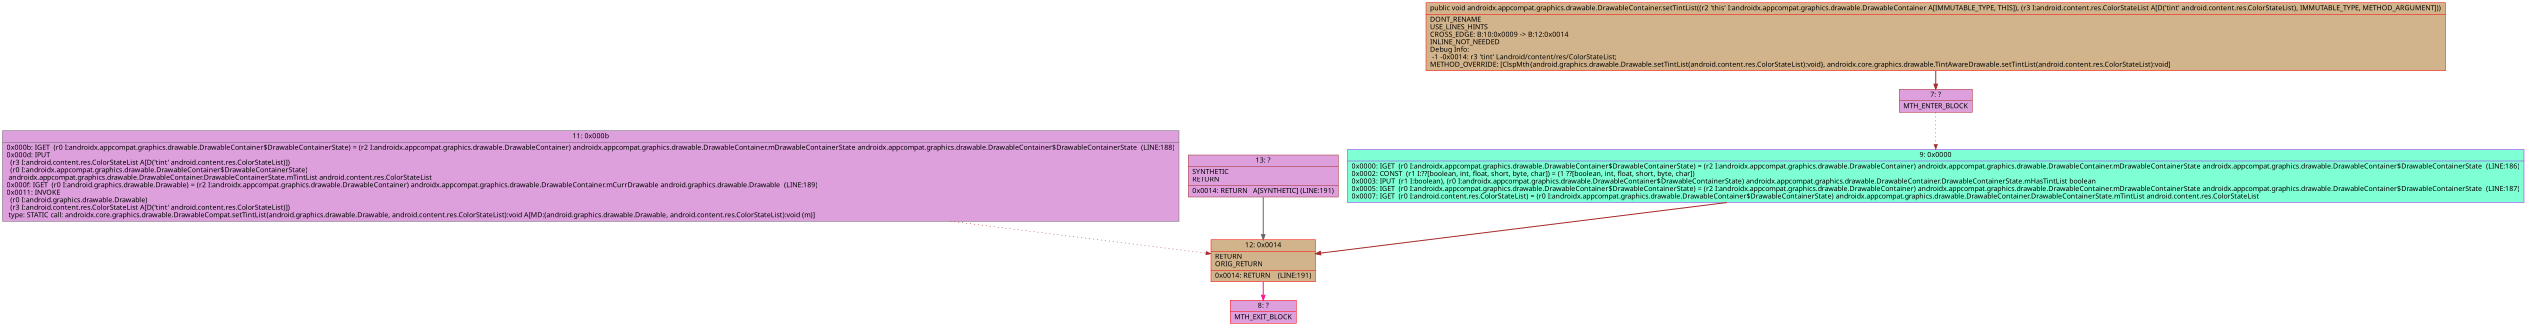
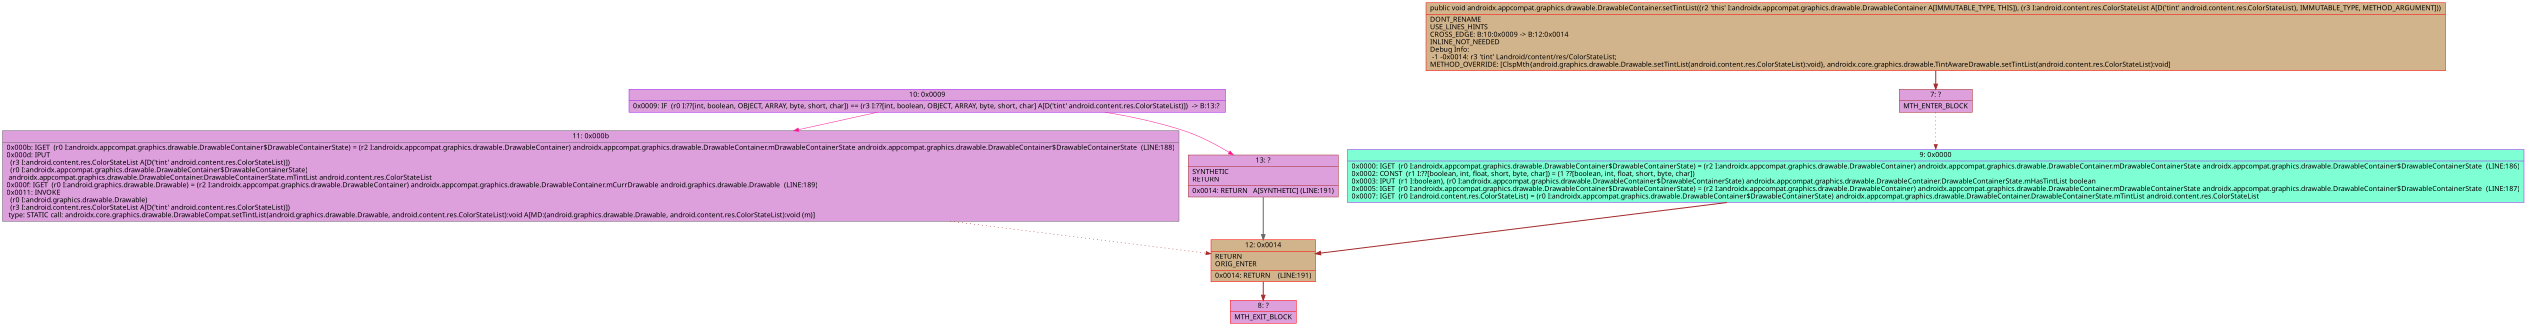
  digraph {
    fontname="Noto Sans"
    node [color=red fillcolor=plum fontname="Noto Sans" shape=record style=filled]
    edge [color=brown fontname="Noto Sans" style=bold]
    n1 [color=brown label="{7\:\ ?|MTH_ENTER_BLOCK\l}"]
    n2 [color=purple fillcolor=aquamarine label="{9\:\ 0x0000|0x0000: IGET  (r0 I:androidx.appcompat.graphics.drawable.DrawableContainer$DrawableContainerState) = (r2 I:androidx.appcompat.graphics.drawable.DrawableContainer) androidx.appcompat.graphics.drawable.DrawableContainer.mDrawableContainerState androidx.appcompat.graphics.drawable.DrawableContainer$DrawableContainerState  (LINE:186)\l0x0002: CONST  (r1 I:??[boolean, int, float, short, byte, char]) = (1 ??[boolean, int, float, short, byte, char]) \l0x0003: IPUT  (r1 I:boolean), (r0 I:androidx.appcompat.graphics.drawable.DrawableContainer$DrawableContainerState) androidx.appcompat.graphics.drawable.DrawableContainer.DrawableContainerState.mHasTintList boolean \l0x0005: IGET  (r0 I:androidx.appcompat.graphics.drawable.DrawableContainer$DrawableContainerState) = (r2 I:androidx.appcompat.graphics.drawable.DrawableContainer) androidx.appcompat.graphics.drawable.DrawableContainer.mDrawableContainerState androidx.appcompat.graphics.drawable.DrawableContainer$DrawableContainerState  (LINE:187)\l0x0007: IGET  (r0 I:android.content.res.ColorStateList) = (r0 I:androidx.appcompat.graphics.drawable.DrawableContainer$DrawableContainerState) androidx.appcompat.graphics.drawable.DrawableContainer.DrawableContainerState.mTintList android.content.res.ColorStateList \l}"]
-   n3 [fillcolor=tan label="{12\:\ 0x0014|RETURN\lORIG_RETURN\l|0x0014: RETURN    (LINE:191)\l}"]
+   n3 [fillcolor=tan label="{12\:\ 0x0014|RETURN\lORIG_ENTER\l|0x0014: RETURN    (LINE:191)\l}"]
+   n4 [color=purple label="{10\:\ 0x0009|0x0009: IF  (r0 I:??[int, boolean, OBJECT, ARRAY, byte, short, char]) == (r3 I:??[int, boolean, OBJECT, ARRAY, byte, short, char] A[D('tint' android.content.res.ColorStateList)])  \-\> B:13:? \l}"]
    n5 [color=gray40 label="{11\:\ 0x000b|0x000b: IGET  (r0 I:androidx.appcompat.graphics.drawable.DrawableContainer$DrawableContainerState) = (r2 I:androidx.appcompat.graphics.drawable.DrawableContainer) androidx.appcompat.graphics.drawable.DrawableContainer.mDrawableContainerState androidx.appcompat.graphics.drawable.DrawableContainer$DrawableContainerState  (LINE:188)\l0x000d: IPUT  \l  (r3 I:android.content.res.ColorStateList A[D('tint' android.content.res.ColorStateList)])\l  (r0 I:androidx.appcompat.graphics.drawable.DrawableContainer$DrawableContainerState)\l androidx.appcompat.graphics.drawable.DrawableContainer.DrawableContainerState.mTintList android.content.res.ColorStateList \l0x000f: IGET  (r0 I:android.graphics.drawable.Drawable) = (r2 I:androidx.appcompat.graphics.drawable.DrawableContainer) androidx.appcompat.graphics.drawable.DrawableContainer.mCurrDrawable android.graphics.drawable.Drawable  (LINE:189)\l0x0011: INVOKE  \l  (r0 I:android.graphics.drawable.Drawable)\l  (r3 I:android.content.res.ColorStateList A[D('tint' android.content.res.ColorStateList)])\l type: STATIC call: androidx.core.graphics.drawable.DrawableCompat.setTintList(android.graphics.drawable.Drawable, android.content.res.ColorStateList):void A[MD:(android.graphics.drawable.Drawable, android.content.res.ColorStateList):void (m)]\l}"]
    n6 [color=brown label="{13\:\ ?|SYNTHETIC\lRETURN\l|0x0014: RETURN   A[SYNTHETIC] (LINE:191)\l}"]
    n7 [label="{8\:\ ?|MTH_EXIT_BLOCK\l}"]
    n8 [fillcolor=tan label="{public void androidx.appcompat.graphics.drawable.DrawableContainer.setTintList((r2 'this' I:androidx.appcompat.graphics.drawable.DrawableContainer A[IMMUTABLE_TYPE, THIS]), (r3 I:android.content.res.ColorStateList A[D('tint' android.content.res.ColorStateList), IMMUTABLE_TYPE, METHOD_ARGUMENT]))  | DONT_RENAME\lUSE_LINES_HINTS\lCROSS_EDGE: B:10:0x0009 \-\> B:12:0x0014\lINLINE_NOT_NEEDED\lDebug Info:\l  \-1 \-0x0014: r3 'tint' Landroid\/content\/res\/ColorStateList;\lMETHOD_OVERRIDE: [ClspMth\{android.graphics.drawable.Drawable.setTintList(android.content.res.ColorStateList):void\}, androidx.core.graphics.drawable.TintAwareDrawable.setTintList(android.content.res.ColorStateList):void]\l}"]
    n1 -> n2 [style=dotted]
    n2 -> n3
-   n3 -> n7 [color=deeppink]
+   n3 -> n7
+   n4 -> n5 [color=deeppink style=solid]
+   n4 -> n6 [color=deeppink style=solid]
    n5 -> n3 [style=dotted]
    n6 -> n3 [color=gray40]
    n8 -> n1
  }
